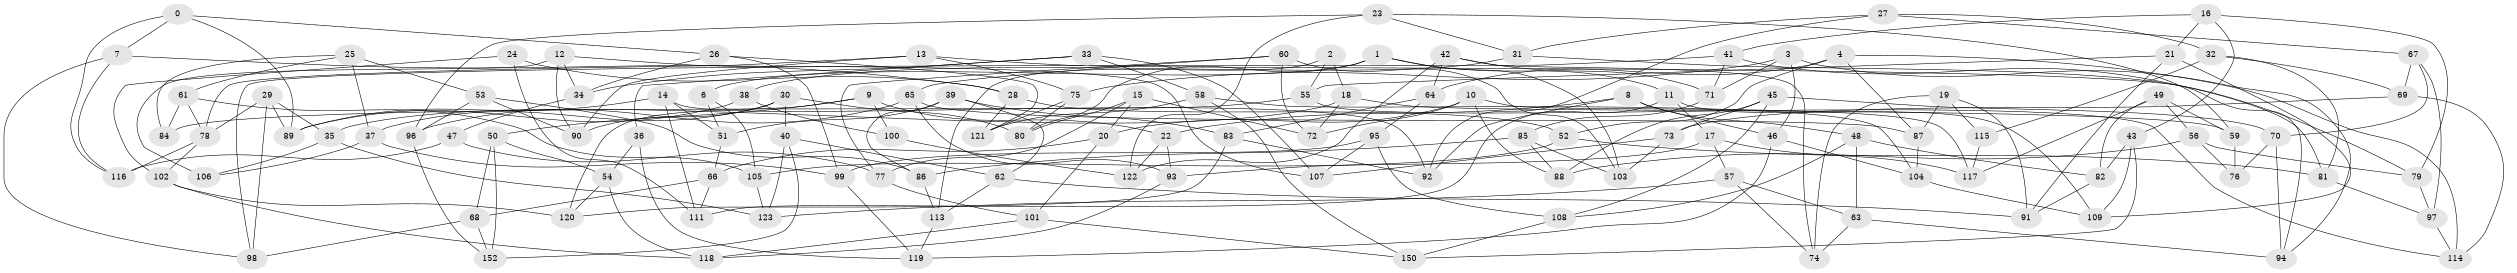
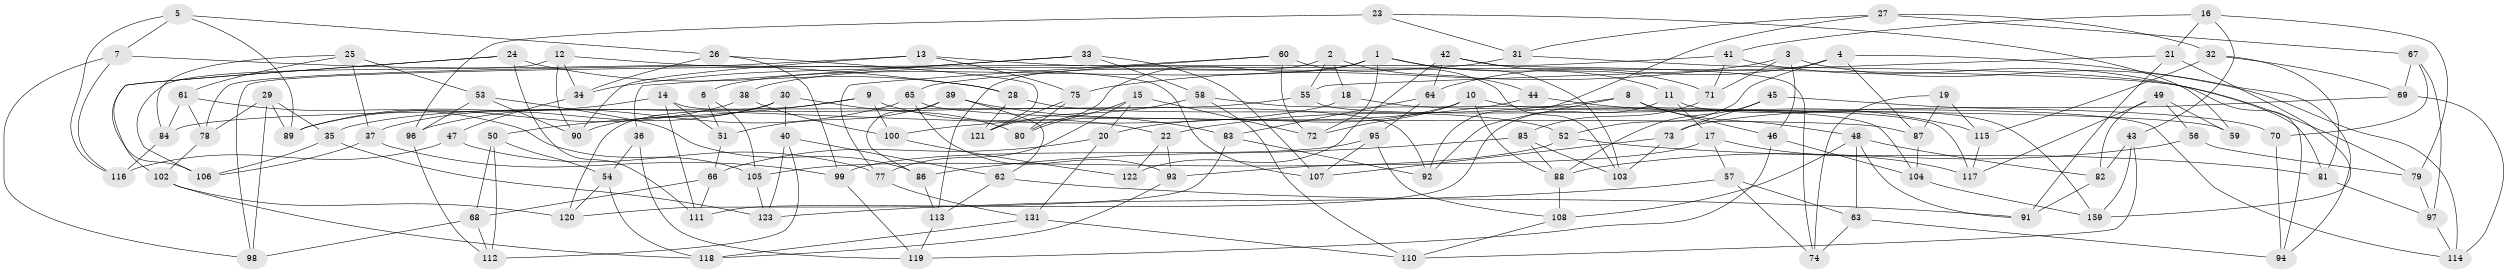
  graph {
    node [color=gray90 style=filled]
    1
    6
    11
    80
    103
    51
    105
    17
-   109
+   109 [label=159]
    111
    2
    18
+   44
    55
    113
    72
    35
    59
    100
    115
    114
    84
    119
    3
    46
    71
    75
    94
    104
    85
    121
    4
    52
    64
    87
    81
    83
    95
-   5 [label=0]
+   5
    7
    26
    89
    116
    28
    98
    34
    99
    66
    123
    8
    22
    48
    92
    93
    122
    82
    108
    63
    9
    50
    120
    54
-   112 [label=152]
+   112
    68
    10
    20
    88
    117
-   101
+   101 [label=131]
    57
    12
    90
    106
    107
    47
    13
    78
    79
    102
    97
    14
    15
    77
    16
    21
    41
    43
    91
-   110 [label=150]
+   110
    74
    118
-   76
    19
    23
    31
    96
    38
    24
    25
    37
    53
    61
    86
    27
    32
    67
    69
    70
    29
    30
    40
    62
    73
    33
    36
    58
    39
    42
    45
    49
    56
    60
    65
    1 -- 6
    1 -- 11
    1 -- 80
    1 -- 103
    6 -- 51
    6 -- 105
    11 -- 17
    11 -- 109
    11 -- 111
    51 -- 66
    105 -- 123
    17 -- 93
    17 -- 117
    17 -- 57
    2 -- 18
+   2 -- 44
    2 -- 55
    2 -- 113
-   18 -- 72
+   1 -- 72
    18 -- 35
    18 -- 59
+   44 -- 100
+   44 -- 115
    55 -- 114
    55 -- 84
    113 -- 119
    35 -- 123
    35 -- 106
-   59 -- 76
    100 -- 122
    115 -- 117
-   78 -- 116
+   84 -- 116
    3 -- 46
    3 -- 71
    3 -- 75
    3 -- 94
    46 -- 119
    46 -- 104
    71 -- 85
    75 -- 80
    75 -- 121
    104 -- 109
    85 -- 103
    85 -- 88
    85 -- 86
    4 -- 114
    4 -- 52
    4 -- 64
    4 -- 87
    52 -- 105
    52 -- 81
    64 -- 83
    64 -- 95
    87 -- 104
    81 -- 97
    83 -- 92
    83 -- 120
    95 -- 99
    95 -- 108
    95 -- 107
    5 -- 7
    5 -- 26
    5 -- 89
    5 -- 116
    7 -- 116
    7 -- 28
    7 -- 98
    26 -- 121
    26 -- 34
    26 -- 99
    28 -- 121
    28 -- 52
    34 -- 47
    99 -- 119
    66 -- 111
    66 -- 68
    8 -- 46
    8 -- 22
    8 -- 48
    8 -- 92
    22 -- 93
    22 -- 122
    48 -- 82
    48 -- 108
    48 -- 63
    93 -- 118
    82 -- 91
    108 -- 110
    63 -- 94
    63 -- 74
    9 -- 100
    9 -- 22
    9 -- 50
    9 -- 120
    50 -- 54
    50 -- 112
    50 -- 68
    54 -- 120
    54 -- 118
    68 -- 98
    68 -- 112
    10 -- 72
    10 -- 20
    10 -- 88
    10 -- 117
    20 -- 66
    20 -- 101
    101 -- 110
    101 -- 118
    57 -- 123
    57 -- 63
    57 -- 74
    12 -- 34
    12 -- 90
    12 -- 106
    12 -- 107
    47 -- 116
    47 -- 77
    13 -- 75
    13 -- 90
    13 -- 78
    13 -- 79
    78 -- 102
    79 -- 97
    102 -- 120
    102 -- 118
    97 -- 114
    14 -- 51
    14 -- 111
    14 -- 89
    14 -- 92
    15 -- 80
    15 -- 72
    15 -- 20
    15 -- 77
    77 -- 101
    16 -- 79
    16 -- 21
    16 -- 41
    16 -- 43
    21 -- 109
    21 -- 55
    21 -- 91
    41 -- 71
    41 -- 94
    41 -- 98
    43 -- 109
    43 -- 82
    43 -- 110
    19 -- 115
    19 -- 87
-   19 -- 91
+   48 -- 91
    19 -- 74
    23 -- 59
-   23 -- 122
    23 -- 31
    23 -- 96
    31 -- 81
    31 -- 38
    96 -- 112
    38 -- 100
    38 -- 89
    24 -- 111
    24 -- 28
+   24 -- 106
    24 -- 102
    25 -- 84
    25 -- 37
    25 -- 53
    25 -- 61
    37 -- 99
    37 -- 106
    53 -- 90
    53 -- 96
    53 -- 86
    61 -- 105
    61 -- 84
    61 -- 78
    86 -- 113
    27 -- 92
    27 -- 31
    27 -- 32
    27 -- 67
    32 -- 115
    32 -- 81
    32 -- 69
    67 -- 97
    67 -- 69
    67 -- 70
    69 -- 114
    69 -- 73
    70 -- 94
-   70 -- 76
    29 -- 35
    29 -- 89
    29 -- 98
    29 -- 78
    30 -- 80
    30 -- 90
    30 -- 37
    30 -- 40
    40 -- 123
    40 -- 112
    40 -- 62
    62 -- 113
    62 -- 91
    73 -- 103
    73 -- 107
    33 -- 34
    33 -- 107
    33 -- 36
    33 -- 58
    36 -- 119
    36 -- 54
    58 -- 104
    58 -- 121
    58 -- 110
    39 -- 51
    39 -- 83
    39 -- 86
    39 -- 62
    42 -- 71
    42 -- 64
    42 -- 122
    42 -- 74
-   45 -- 108
+   88 -- 108
    45 -- 88
    45 -- 70
    45 -- 73
    49 -- 59
    49 -- 82
    49 -- 117
    49 -- 56
    56 -- 88
    56 -- 79
-   56 -- 76
    60 -- 103
    60 -- 72
    60 -- 77
    60 -- 65
    65 -- 87
    65 -- 93
    65 -- 96
  }
